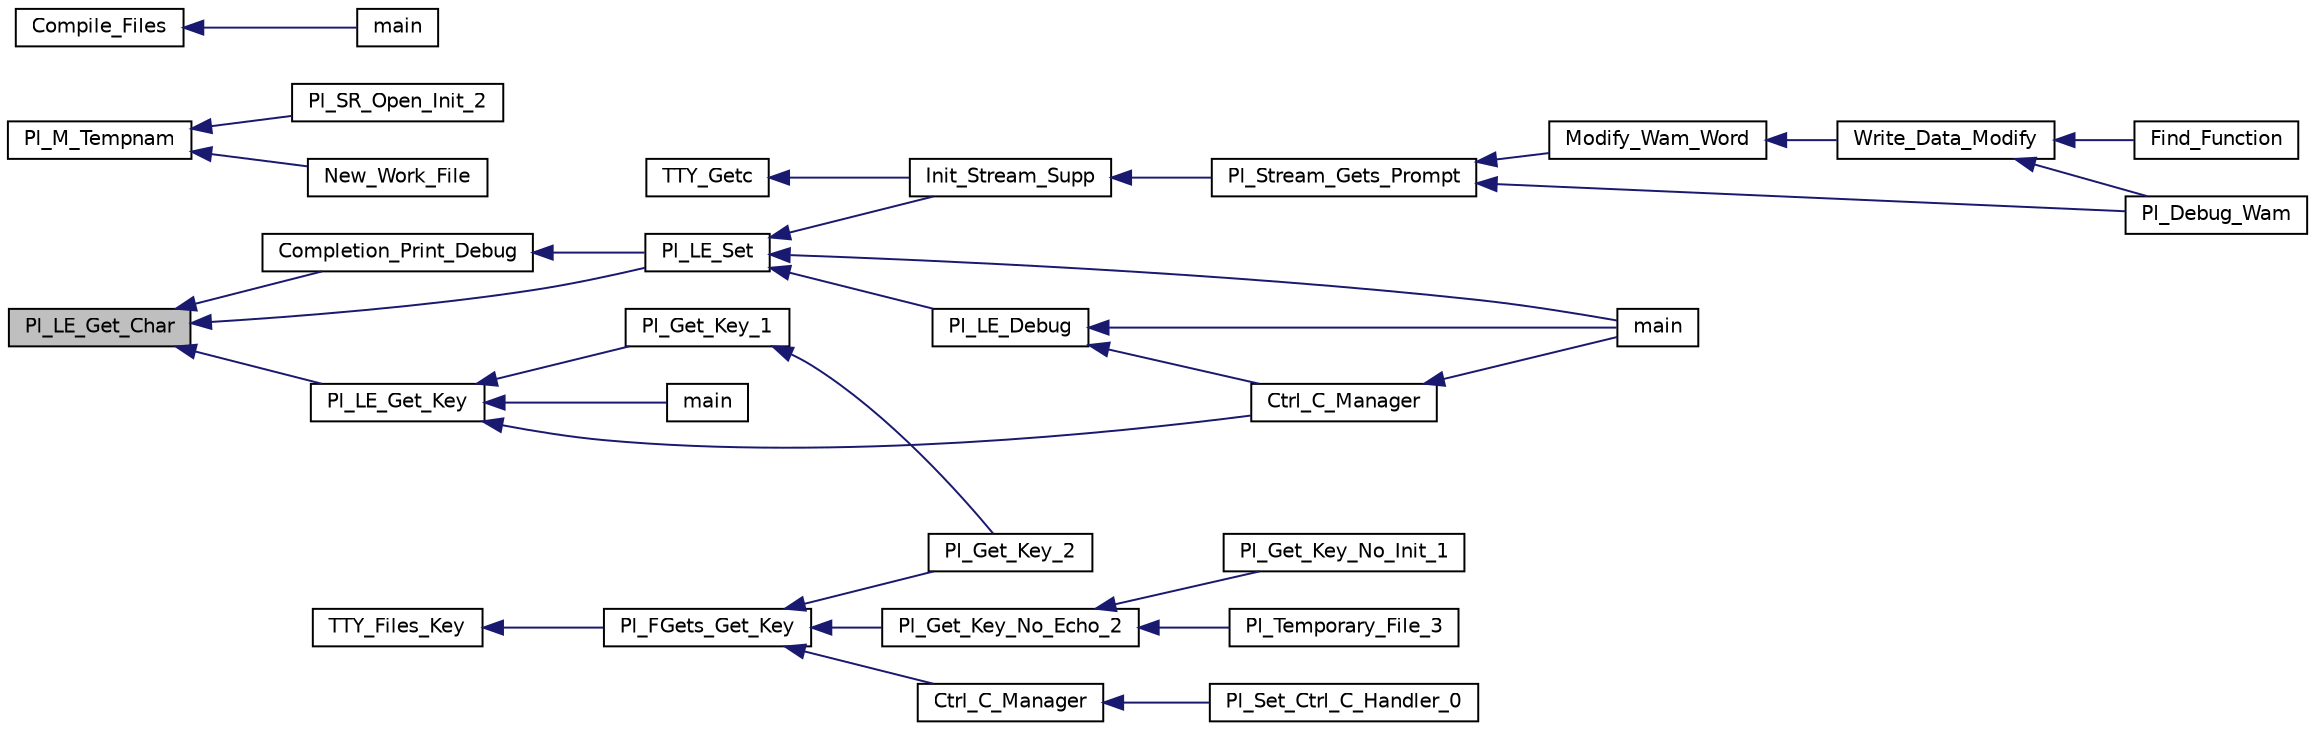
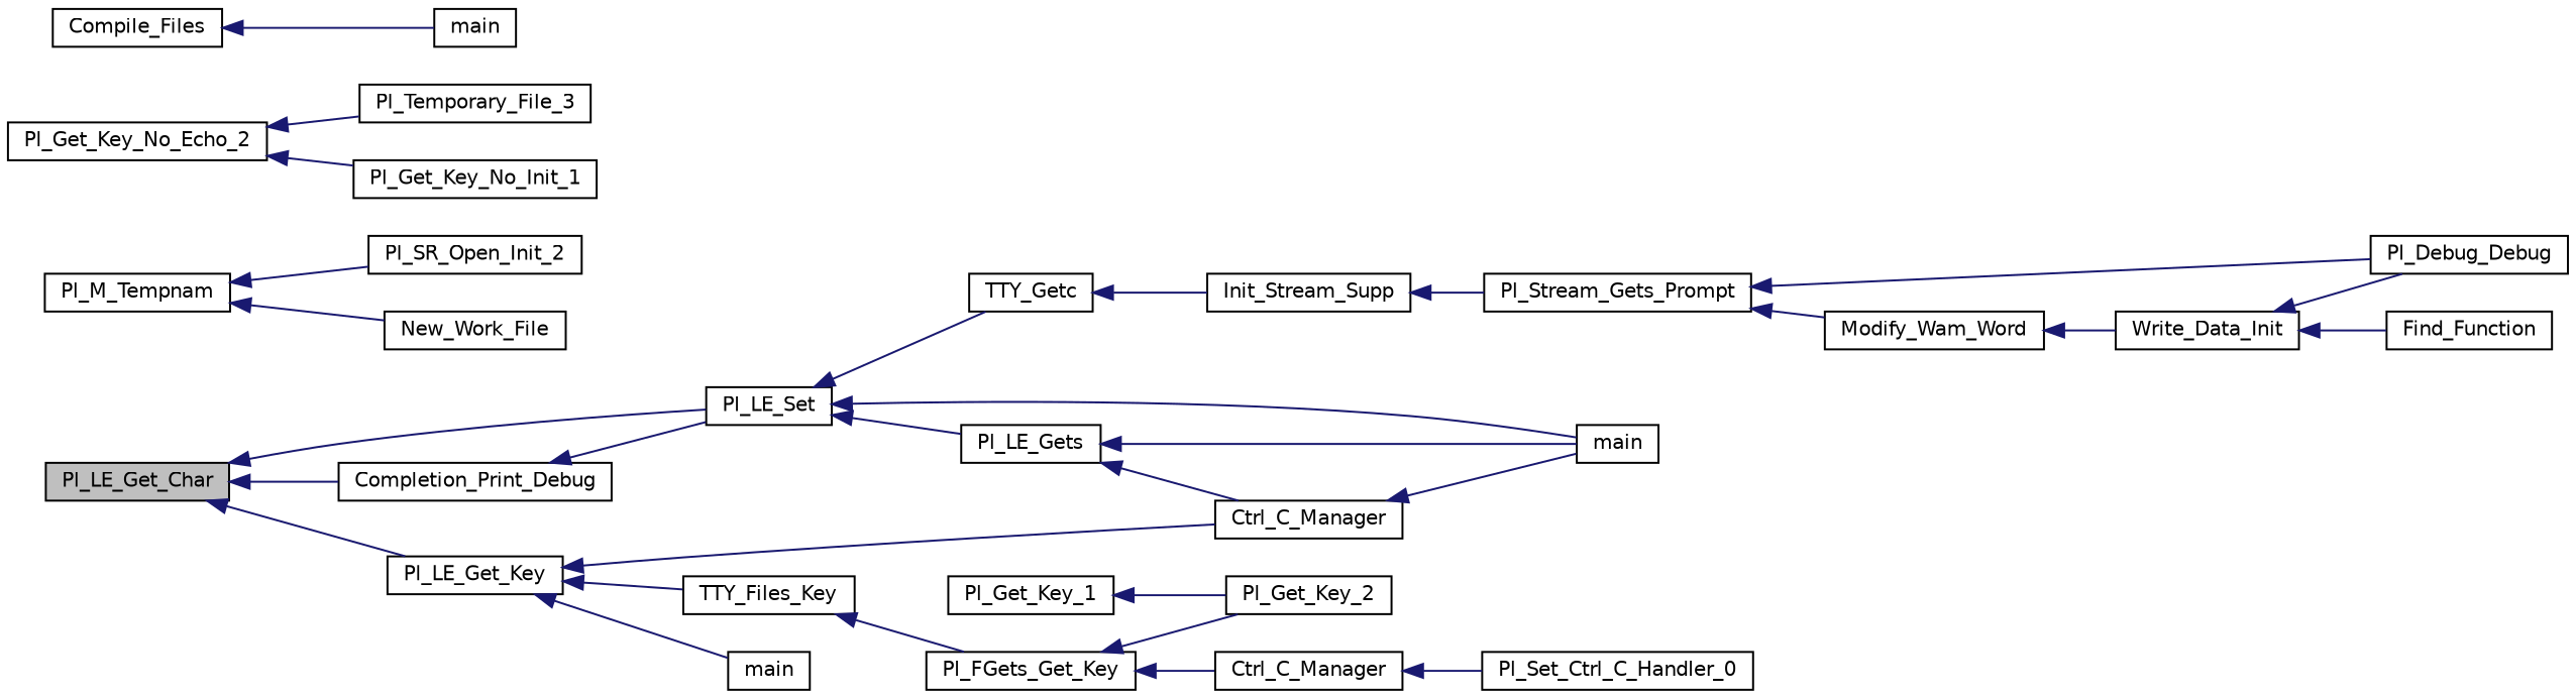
  digraph {
    rankdir=LR
    node [color=black fillcolor=white fontname=Helvetica fontsize=10 shape=record style=filled]
    edge [color=midnightblue dir=back fontname=Helvetica fontsize=10 labelfontname=Helvetica labelfontsize=10 style=solid]
    n1 [fillcolor=grey75 fontcolor=black height=0.2 label=Pl_LE_Get_Char width=0.4]
    n2 [height=0.2 label=Pl_LE_Set width=0.4]
    n3 [height=0.2 label=Completion_Print_Debug width=0.4]
    n4 [height=0.2 label=Pl_LE_Get_Key width=0.4]
    n5 [height=0.2 label=TTY_Getc width=0.4]
-   n6 [height=0.2 label=Pl_LE_Debug width=0.4]
+   n6 [height=0.2 label=Pl_LE_Gets width=0.4]
    n7 [height=0.2 label=main width=0.4]
    n8 [height=0.2 label=Ctrl_C_Manager width=0.4]
    n9 [height=0.2 label=TTY_Files_Key width=0.4]
    n10 [height=0.2 label=main width=0.4]
    n11 [height=0.2 label=Init_Stream_Supp width=0.4]
    n12 [height=0.2 label=Pl_Stream_Gets_Prompt width=0.4]
-   n13 [height=0.2 label=Pl_Debug_Wam width=0.4]
+   n13 [height=0.2 label=Pl_Debug_Debug width=0.4]
    n14 [height=0.2 label=Modify_Wam_Word width=0.4]
-   n15 [height=0.2 label=Write_Data_Modify width=0.4]
+   n15 [height=0.2 label=Write_Data_Init width=0.4]
    n16 [height=0.2 label=Find_Function width=0.4]
    n17 [height=0.2 label=Pl_M_Tempnam width=0.4]
    n18 [height=0.2 label=Pl_SR_Open_Init_2 width=0.4]
    n19 [height=0.2 label=New_Work_File width=0.4]
    n20 [height=0.2 label=Pl_Temporary_File_3 width=0.4]
    n21 [height=0.2 label=Compile_Files width=0.4]
    n22 [height=0.2 label=main width=0.4]
    n23 [height=0.2 label=Pl_FGets_Get_Key width=0.4]
    n24 [height=0.2 label=Pl_Get_Key_2 width=0.4]
    n25 [height=0.2 label=Pl_Get_Key_No_Echo_2 width=0.4]
    n26 [height=0.2 label=Ctrl_C_Manager width=0.4]
    n27 [height=0.2 label=Pl_Get_Key_No_Init_1 width=0.4]
    n28 [height=0.2 label=Pl_Set_Ctrl_C_Handler_0 width=0.4]
    n29 [height=0.2 label=Pl_Get_Key_1 width=0.4]
    n1 -> n2
    n1 -> n3
    n1 -> n4
-   n2 -> n11
+   n2 -> n5
    n2 -> n6
    n2 -> n7
    n3 -> n2
    n4 -> n8
-   n4 -> n29
+   n4 -> n9
    n4 -> n10
    n5 -> n11
    n6 -> n7
    n6 -> n8
    n8 -> n7
    n9 -> n23
    n11 -> n12
    n12 -> n13
    n12 -> n14
    n14 -> n15
    n15 -> n13
    n15 -> n16
    n17 -> n18
    n17 -> n19
    n21 -> n22
    n23 -> n24
-   n23 -> n25
    n23 -> n26
    n25 -> n20
    n25 -> n27
    n26 -> n28
    n29 -> n24
  }
